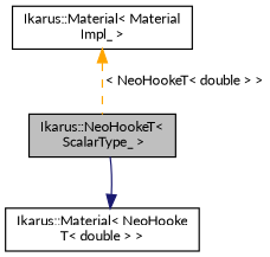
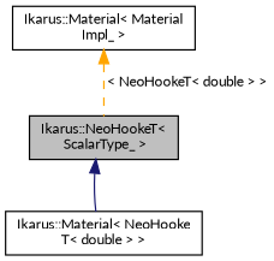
  digraph {
    fontname=Lato
    node [color=black fillcolor=white fontname=Lato fontsize=10 shape=record style=filled]
    edge [dir=back fontname=Lato fontsize=10 labelfontname=Helvetica labelfontsize=10]
    n1 [fillcolor=grey75 fontcolor=black height=0.2 label="Ikarus::NeoHookeT\<\l ScalarType_ \>" width=0.4]
    n2 [height=0.2 label="Ikarus::Material\< NeoHooke\lT\< double \> \>" width=0.4]
    n3 [height=0.2 label="Ikarus::Material\< Material\lImpl_ \>" width=0.4]
-   n2 -> n1 [color=midnightblue style=solid]
+   n1 -> n2 [color=midnightblue style=solid]
    n3 -> n1 [color=orange label=" \< NeoHookeT\< double \> \>" style=dashed]
  }
